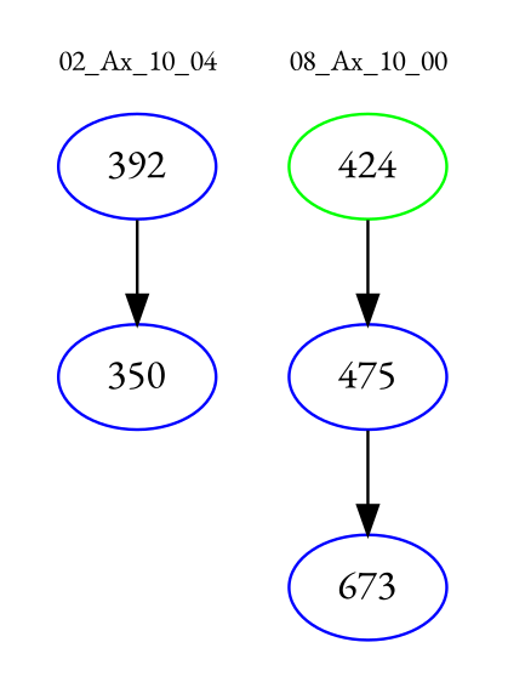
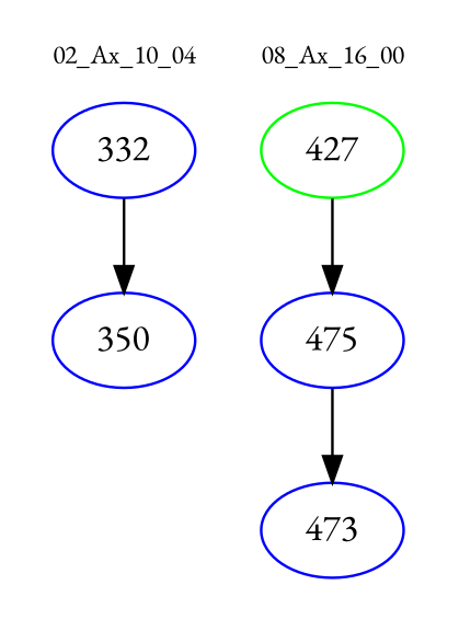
  digraph {
    fontname="EB Garamond"
    node [color=blue fontname="EB Garamond"]
    edge [color=black fontname="EB Garamond"]
-   n1 [label=392]
+   n1 [label=332]
    n2 [label=350]
-   n3 [color=green label=424]
+   n3 [color=green label=427]
    n4 [label=475]
-   n5 [label=673]
+   n5 [label=473]
    subgraph cluster_1 {
      color=white
      fontsize=10
      label="02_Ax_10_04"
      n1
      n2
    }
    subgraph cluster_2 {
      color=white
      fontsize=10
-     label="08_Ax_10_00"
+     label="08_Ax_16_00"
      n3
      n4
      n5
    }
    n1 -> n2
    n3 -> n4
    n4 -> n5
  }
